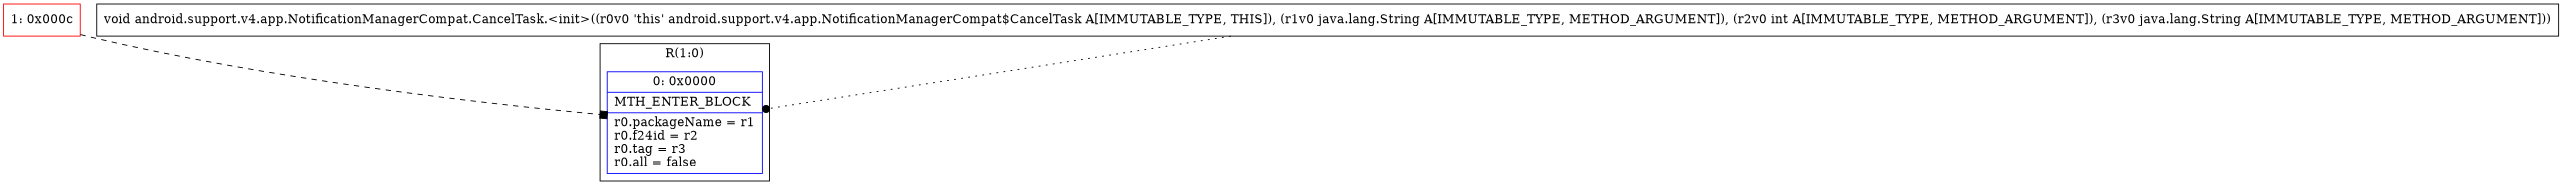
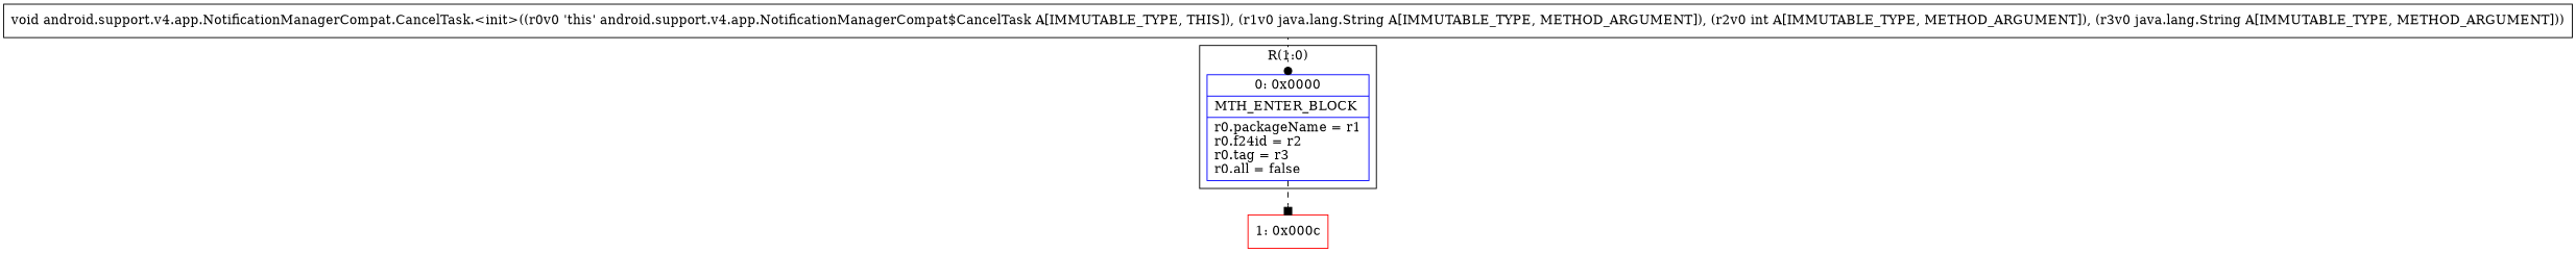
  digraph {
    node [shape=record]
    n1 [color=blue label="{0\:\ 0x0000|MTH_ENTER_BLOCK\l|r0.packageName = r1\lr0.f24id = r2\lr0.tag = r3\lr0.all = false\l}"]
    n2 [color=red label="{1\:\ 0x000c}"]
    n3 [label="{void android.support.v4.app.NotificationManagerCompat.CancelTask.\<init\>((r0v0 'this' android.support.v4.app.NotificationManagerCompat$CancelTask A[IMMUTABLE_TYPE, THIS]), (r1v0 java.lang.String A[IMMUTABLE_TYPE, METHOD_ARGUMENT]), (r2v0 int A[IMMUTABLE_TYPE, METHOD_ARGUMENT]), (r3v0 java.lang.String A[IMMUTABLE_TYPE, METHOD_ARGUMENT])) }"]
    subgraph cluster_1 {
      label="R(1:0)"
      n1
    }
-   n2 -> n1 [style=dashed arrowhead=box]
+   n1 -> n2 [style=dashed arrowhead=box]
    n3 -> n1 [style=dotted arrowhead=dot]
  }
